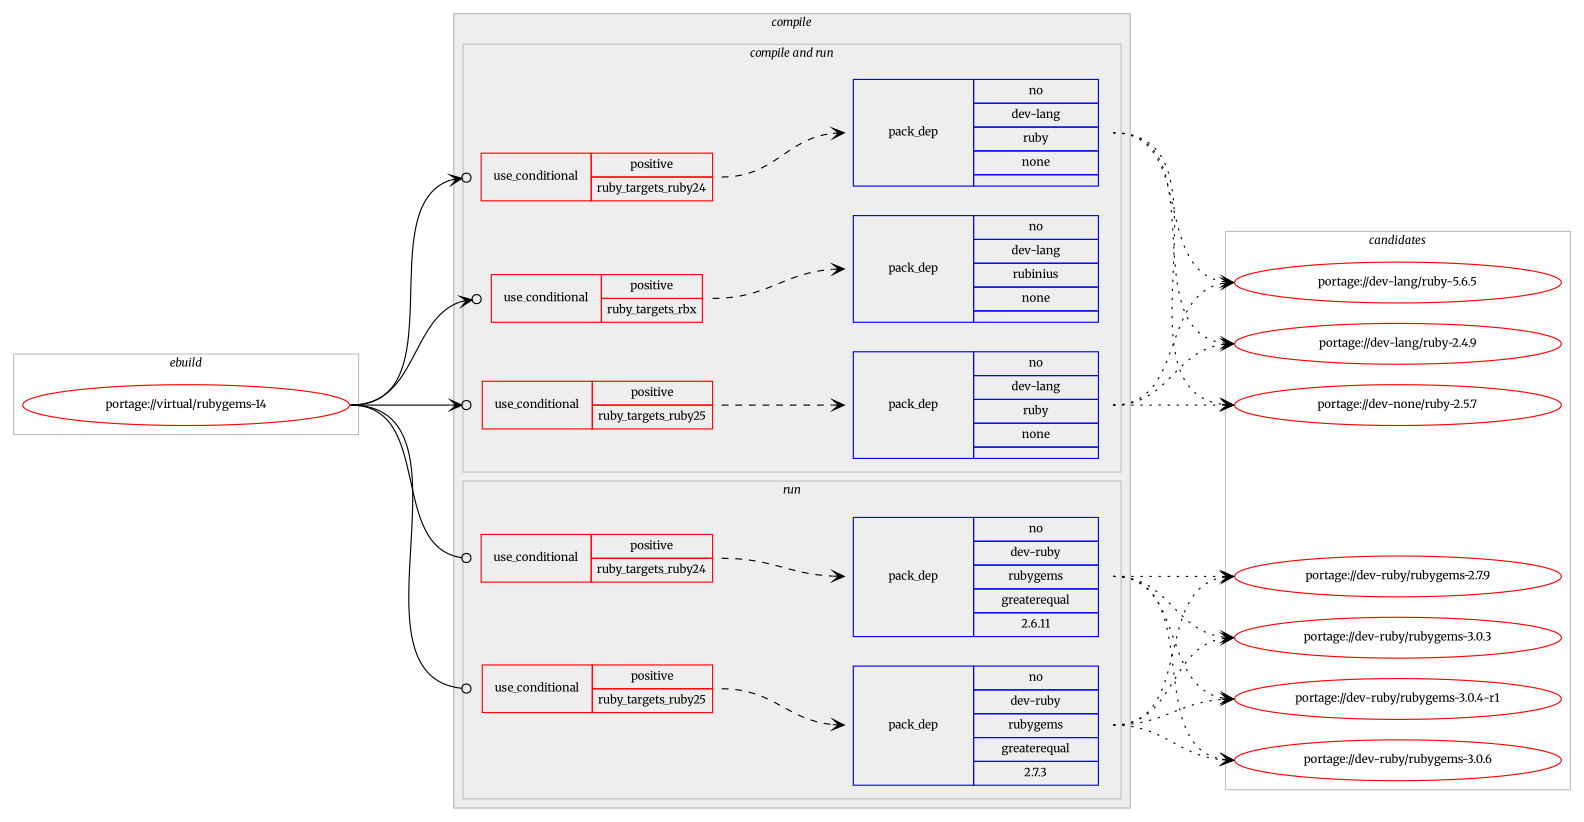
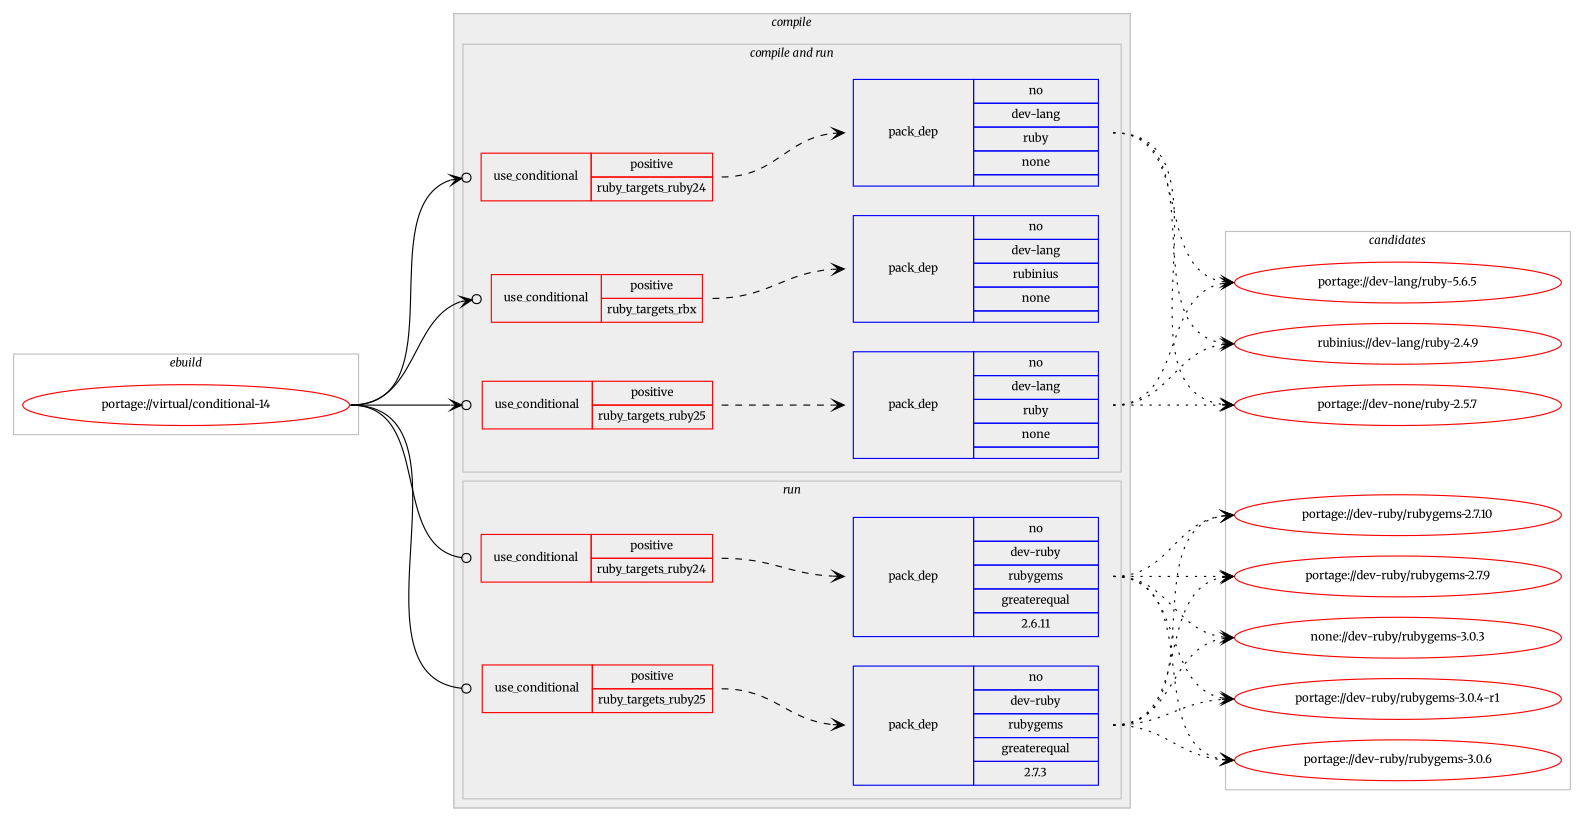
  digraph {
    compound=true
    concentrate=true
    fontname=Merriweather
    fontsize=10
    newrank=true
    rankdir=LR
    ranksep=1.5
    node [color=red fontname=Merriweather fontsize=10 shape=none]
    edge [arrowhead=vee fontname=Merriweather headport=w style=dotted tailport=e weight=100]
-   n1 [label="portage://virtual/rubygems-14" width=4 shape=""]
+   n1 [label="portage://virtual/conditional-14" width=4 shape=""]
    n2 [color=blue label=<<TABLE BORDER="0" CELLBORDER="1" CELLSPACING="0" CELLPADDING="4" WIDTH="220"><TR><TD ROWSPAN="6" CELLPADDING="30">pack_dep</TD></TR><TR><TD WIDTH="110">no</TD></TR><TR><TD>dev-lang</TD></TR><TR><TD>rubinius</TD></TR><TR><TD>none</TD></TR><TR><TD></TD></TR></TABLE>>]
    n3 [label=<<TABLE BORDER="0" CELLBORDER="1" CELLSPACING="0" CELLPADDING="4"><TR><TD ROWSPAN="3" CELLPADDING="10">use_conditional</TD></TR><TR><TD>positive</TD></TR><TR><TD>ruby_targets_rbx</TD></TR></TABLE>>]
    n4 [color=blue label=<<TABLE BORDER="0" CELLBORDER="1" CELLSPACING="0" CELLPADDING="4" WIDTH="220"><TR><TD ROWSPAN="6" CELLPADDING="30">pack_dep</TD></TR><TR><TD WIDTH="110">no</TD></TR><TR><TD>dev-lang</TD></TR><TR><TD>ruby</TD></TR><TR><TD>none</TD></TR><TR><TD></TD></TR></TABLE>>]
    n5 [label=<<TABLE BORDER="0" CELLBORDER="1" CELLSPACING="0" CELLPADDING="4"><TR><TD ROWSPAN="3" CELLPADDING="10">use_conditional</TD></TR><TR><TD>positive</TD></TR><TR><TD>ruby_targets_ruby24</TD></TR></TABLE>>]
    n6 [color=blue label=<<TABLE BORDER="0" CELLBORDER="1" CELLSPACING="0" CELLPADDING="4" WIDTH="220"><TR><TD ROWSPAN="6" CELLPADDING="30">pack_dep</TD></TR><TR><TD WIDTH="110">no</TD></TR><TR><TD>dev-lang</TD></TR><TR><TD>ruby</TD></TR><TR><TD>none</TD></TR><TR><TD></TD></TR></TABLE>>]
    n7 [label=<<TABLE BORDER="0" CELLBORDER="1" CELLSPACING="0" CELLPADDING="4"><TR><TD ROWSPAN="3" CELLPADDING="10">use_conditional</TD></TR><TR><TD>positive</TD></TR><TR><TD>ruby_targets_ruby25</TD></TR></TABLE>>]
    n8 [color=blue label=<<TABLE BORDER="0" CELLBORDER="1" CELLSPACING="0" CELLPADDING="4" WIDTH="220"><TR><TD ROWSPAN="6" CELLPADDING="30">pack_dep</TD></TR><TR><TD WIDTH="110">no</TD></TR><TR><TD>dev-ruby</TD></TR><TR><TD>rubygems</TD></TR><TR><TD>greaterequal</TD></TR><TR><TD>2.6.11</TD></TR></TABLE>>]
    n9 [label=<<TABLE BORDER="0" CELLBORDER="1" CELLSPACING="0" CELLPADDING="4"><TR><TD ROWSPAN="3" CELLPADDING="10">use_conditional</TD></TR><TR><TD>positive</TD></TR><TR><TD>ruby_targets_ruby24</TD></TR></TABLE>>]
    n10 [color=blue label=<<TABLE BORDER="0" CELLBORDER="1" CELLSPACING="0" CELLPADDING="4" WIDTH="220"><TR><TD ROWSPAN="6" CELLPADDING="30">pack_dep</TD></TR><TR><TD WIDTH="110">no</TD></TR><TR><TD>dev-ruby</TD></TR><TR><TD>rubygems</TD></TR><TR><TD>greaterequal</TD></TR><TR><TD>2.7.3</TD></TR></TABLE>>]
    n11 [label=<<TABLE BORDER="0" CELLBORDER="1" CELLSPACING="0" CELLPADDING="4"><TR><TD ROWSPAN="3" CELLPADDING="10">use_conditional</TD></TR><TR><TD>positive</TD></TR><TR><TD>ruby_targets_ruby25</TD></TR></TABLE>>]
-   n12 [label="portage://dev-lang/ruby-2.4.9" width=4 shape=""]
+   n12 [label="rubinius://dev-lang/ruby-2.4.9" width=4 shape=""]
    n13 [label="portage://dev-none/ruby-2.5.7" width=4 shape=""]
    n14 [label="portage://dev-lang/ruby-5.6.5" width=4 shape=""]
+   n15 [label="portage://dev-ruby/rubygems-2.7.10" width=4 shape=""]
    n16 [label="portage://dev-ruby/rubygems-2.7.9" width=4 shape=""]
-   n17 [label="portage://dev-ruby/rubygems-3.0.3" width=4 shape=""]
+   n17 [label="none://dev-ruby/rubygems-3.0.3" width=4 shape=""]
    n18 [label="portage://dev-ruby/rubygems-3.0.4-r1" width=4 shape=""]
    n19 [label="portage://dev-ruby/rubygems-3.0.6" width=4 shape=""]
    subgraph cluster_1 {
      color=gray
      label=<<i>ebuild</i>>
      rank=same
      n1
    }
    subgraph cluster_2 {
      color=gray
      label=<<i>dependencies</i>>
      subgraph cluster_3 {
        color=gray
        fillcolor="#eeeeee"
        label=<<i>compile</i>>
        style=filled
      }
      subgraph cluster_4 {
        color=gray
        fillcolor="#eeeeee"
        label=<<i>compile and run</i>>
        style=filled
        subgraph sub_5 {
          color=gray
          fillcolor="#eeeeee"
          label=<<i>compile and run</i>>
          style=filled
          n3
          subgraph sub_6 {
            color=gray
            fillcolor="#eeeeee"
            label=<<i>compile and run</i>>
            style=filled
            n2
          }
        }
        subgraph sub_7 {
          color=gray
          fillcolor="#eeeeee"
          label=<<i>compile and run</i>>
          style=filled
          n5
          subgraph sub_8 {
            color=gray
            fillcolor="#eeeeee"
            label=<<i>compile and run</i>>
            style=filled
            n4
          }
        }
        subgraph sub_9 {
          color=gray
          fillcolor="#eeeeee"
          label=<<i>compile and run</i>>
          style=filled
          n7
          subgraph sub_10 {
            color=gray
            fillcolor="#eeeeee"
            label=<<i>compile and run</i>>
            style=filled
            n6
          }
        }
      }
      subgraph cluster_11 {
        color=gray
        fillcolor="#eeeeee"
        label=<<i>run</i>>
        style=filled
        subgraph sub_12 {
          color=gray
          fillcolor="#eeeeee"
          label=<<i>run</i>>
          style=filled
          n9
          subgraph sub_13 {
            color=gray
            fillcolor="#eeeeee"
            label=<<i>run</i>>
            style=filled
            n8
          }
        }
        subgraph sub_14 {
          color=gray
          fillcolor="#eeeeee"
          label=<<i>run</i>>
          style=filled
          n11
          subgraph sub_15 {
            color=gray
            fillcolor="#eeeeee"
            label=<<i>run</i>>
            style=filled
            n10
          }
        }
      }
    }
    subgraph cluster_16 {
      color=gray
      label=<<i>candidates</i>>
      rank=same
      subgraph sub_17 {
        color=black
        label=<<i>candidates</i>>
        nodesep=1
        rank=same
        n12
        n13
        n14
      }
      subgraph sub_18 {
        color=black
        label=<<i>candidates</i>>
        nodesep=1
        rank=same
      }
      subgraph sub_19 {
        color=black
        label=<<i>candidates</i>>
        nodesep=1
        rank=same
        n12
        n13
        n14
      }
      subgraph sub_20 {
        color=black
        label=<<i>candidates</i>>
        nodesep=1
        rank=same
+       n15
        n16
        n17
        n18
        n19
      }
      subgraph sub_21 {
        color=black
        label=<<i>candidates</i>>
        nodesep=1
        rank=same
+       n15
        n16
        n17
        n18
        n19
      }
    }
    n1 -> n3 [arrowhead=odotvee style=solid weight=20]
    n1 -> n5 [arrowhead=odotvee style=solid weight=20]
    n1 -> n7 [arrowhead=odotvee style=solid weight=20]
    n1 -> n9 [arrowhead=odot style=solid weight=20]
    n1 -> n11 [arrowhead=odot style=solid weight=20]
    n3 -> n2 [style=dashed weight=20]
    n4 -> n12
    n4 -> n13
    n4 -> n14
    n5 -> n4 [style=dashed weight=20]
    n6 -> n12
    n6 -> n13
    n6 -> n14
    n7 -> n6 [style=dashed weight=20]
+   n8 -> n15
    n8 -> n16
    n8 -> n17
    n8 -> n18
    n8 -> n19
    n9 -> n8 [style=dashed weight=20]
+   n10 -> n15
    n10 -> n16
    n10 -> n17
    n10 -> n18
    n10 -> n19
    n11 -> n10 [style=dashed weight=20]
  }
